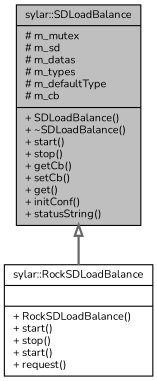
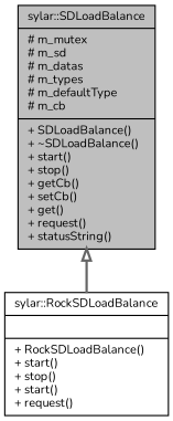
  digraph {
    fontname=Nunito
    node [color=black fontname=Nunito fontsize=10 shape=record style=filled]
-   n1 [fillcolor=grey75 fontcolor=black height=0.2 label="{sylar::SDLoadBalance\n|# m_mutex\l# m_sd\l# m_datas\l# m_types\l# m_defaultType\l# m_cb\l|+ SDLoadBalance()\l+ ~SDLoadBalance()\l+ start()\l+ stop()\l+ getCb()\l+ setCb()\l+ get()\l+ initConf()\l+ statusString()\l}" width=0.4]
+   n1 [fillcolor=grey75 fontcolor=black height=0.2 label="{sylar::SDLoadBalance\n|# m_mutex\l# m_sd\l# m_datas\l# m_types\l# m_defaultType\l# m_cb\l|+ SDLoadBalance()\l+ ~SDLoadBalance()\l+ start()\l+ stop()\l+ getCb()\l+ setCb()\l+ get()\l+ request()\l+ statusString()\l}" width=0.4]
    n2 [fillcolor=white height=0.2 label="{sylar::RockSDLoadBalance\n||+ RockSDLoadBalance()\l+ start()\l+ stop()\l+ start()\l+ request()\l}" width=0.4]
    n1 -> n2 [arrowtail=onormal color=gray40 dir=back fontname=Nunito fontsize=10 labelfontname=Helvetica labelfontsize=10 style=bold]
  }
